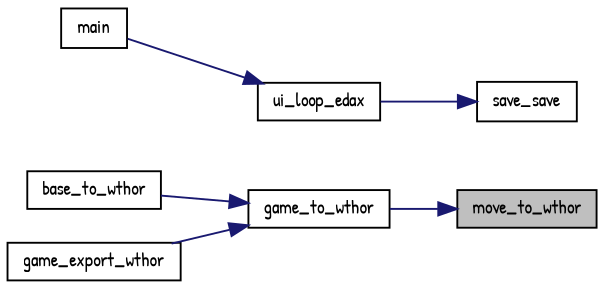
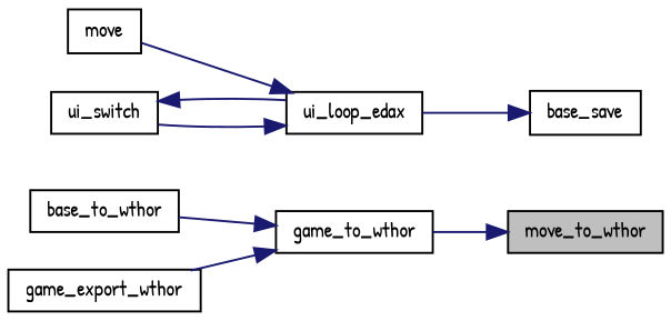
  digraph {
    fontname="Patrick Hand"
    rankdir=RL
    node [color=black fontname="Patrick Hand" fontsize=10 shape=record]
    edge [color=midnightblue dir=back fontname="Patrick Hand" fontsize=10 labelfontname=FreeSans labelfontsize=10 style=solid]
    n1 [fillcolor=grey75 fontcolor=black height=0.2 label=move_to_wthor style=filled width=0.4]
    n2 [height=0.2 label=game_to_wthor width=0.4]
    n3 [height=0.2 label=base_to_wthor width=0.4]
    n4 [height=0.2 label=game_export_wthor width=0.4]
-   n5 [height=0.2 label=save_save width=0.4]
+   n5 [height=0.2 label=base_save width=0.4]
    n6 [height=0.2 label=ui_loop_edax width=0.4]
-   n7 [height=0.2 label=main width=0.4]
+   n7 [height=0.2 label=move width=0.4]
+   n8 [height=0.2 label=ui_switch width=0.4]
    n1 -> n2
    n2 -> n3
    n2 -> n4
    n5 -> n6
    n6 -> n7
+   n6 -> n8
+   n8 -> n6
  }
